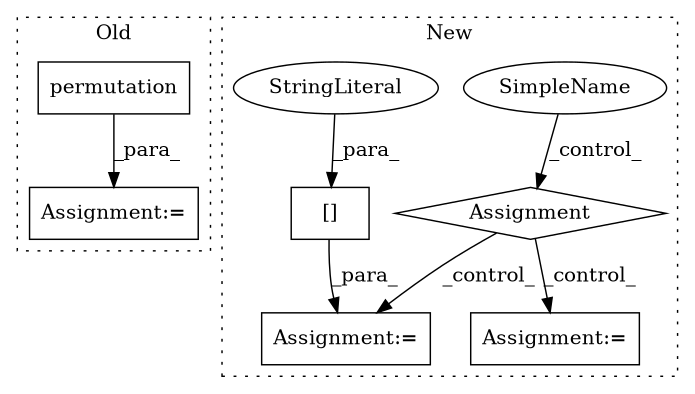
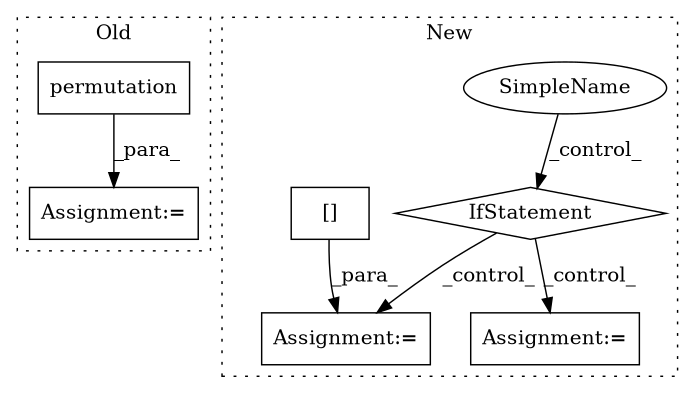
  digraph {
    node [a=7 l=1 shape=box]
    n1 [a=32 l="12,1" label=permutation s="1292,1330"]
    n2 [label="Assignment:=" s=1262]
-   n3 [a=25 l="4,2" label=Assignment s="1479,1506" shape=diamond]
+   n3 [a=25 l="4,2" label=IfStatement s="1479,1506" shape=diamond]
    n4 [a=42 label=SimpleName shape=ellipse l=""]
    n5 [label="Assignment:=" s=1931]
    n6 [a=2 l="6,1" label="[]" s="1932,1976"]
-   n7 [a=45 l=38 label=StringLiteral s=1938 shape=ellipse]
    n8 [l="61,2" label="Assignment:=" s="1518,1600"]
    subgraph cluster_1 {
      label=Old
      style=dotted
      n1
      n2
    }
    subgraph cluster_2 {
      label=New
      style=dotted
      n3
      n4
      n5
      n6
-     n7
      n8
    }
    n1 -> n2 [label=_para_]
    n3 -> n5 [label=_control_]
    n3 -> n8 [label=_control_]
    n4 -> n3 [label=_control_]
    n6 -> n5 [label=_para_]
-   n7 -> n6 [label=_para_]
  }
